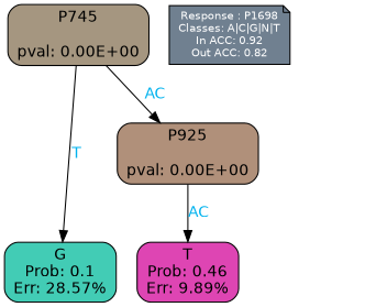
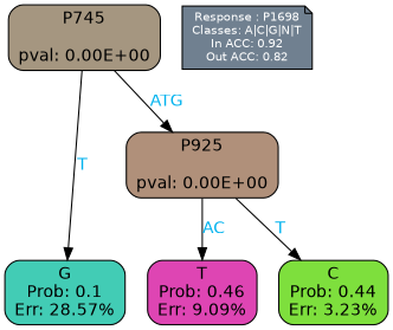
  digraph {
    ranksep=equally
    splines=polylines
    node [color=black fontname=helvetica shape=box style="filled, rounded"]
    edge [fontcolor=deepskyblue2 fontname=helvetica]
-   n1 [fillcolor="#de45b3" label="T\nProb: 0.46\nErr: 9.89%"]
+   n1 [fillcolor="#de45b3" label="T\nProb: 0.46\nErr: 9.09%"]
+   n2 [fillcolor="#7edf3d" label="C\nProb: 0.44\nErr: 3.23%"]
    n3 [fillcolor="#42ccb5" label="G\nProb: 0.1\nErr: 28.57%"]
    n4 [align=left fillcolor=slategray fontcolor=white fontsize=10 label="Response : P1698\nClasses: A|C|G|N|T\nIn ACC: 0.92\nOut ACC: 0.82\n" shape=note style=filled]
    n5 [fillcolor="#a59680" label="P745\n\npval: 0.00E+00"]
    n6 [fillcolor="#b0907a" label="P925\n\npval: 0.00E+00"]
    subgraph sub_1 {
      rank=same
      n1
+     n2
      n3
    }
    subgraph sub_2 {
      rank=same
      n4
      n5
    }
    n5 -> n3 [label=T]
-   n5 -> n6 [label=AC]
+   n5 -> n6 [label=ATG]
    n6 -> n1 [label=AC]
+   n6 -> n2 [label=T]
  }
